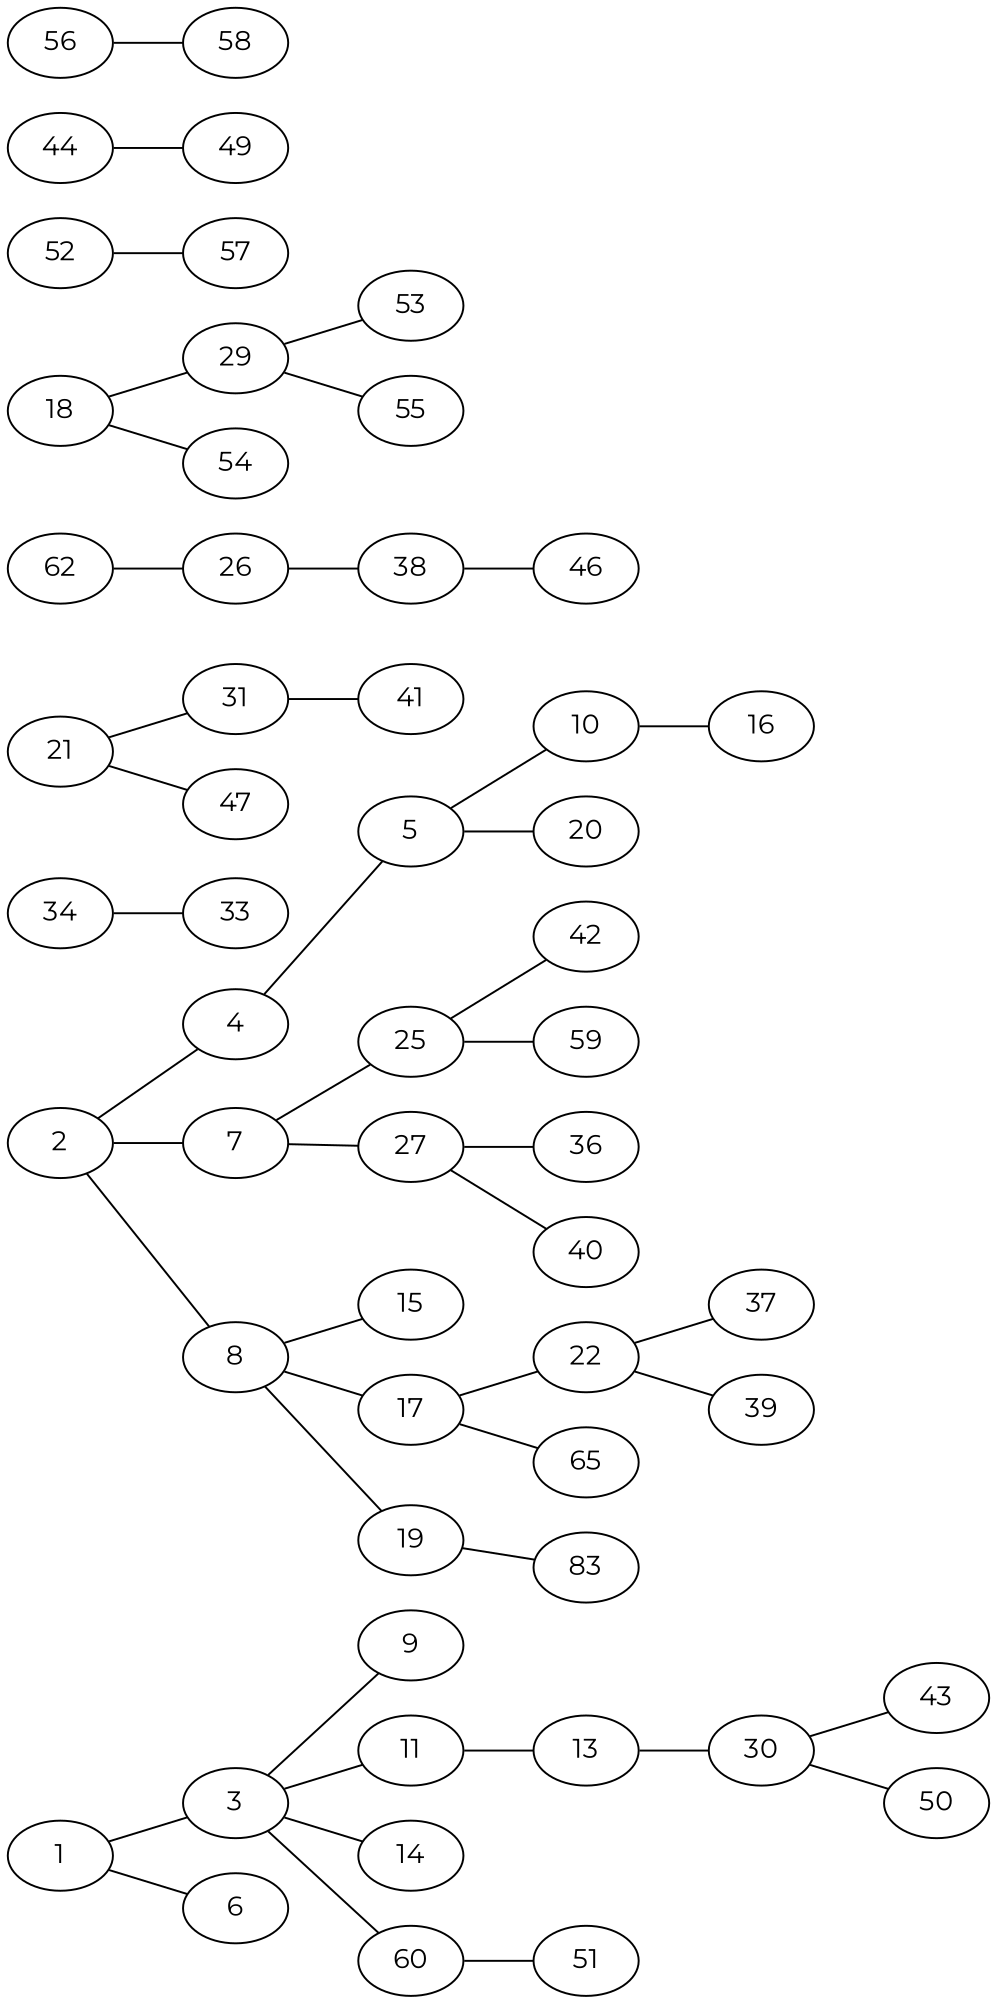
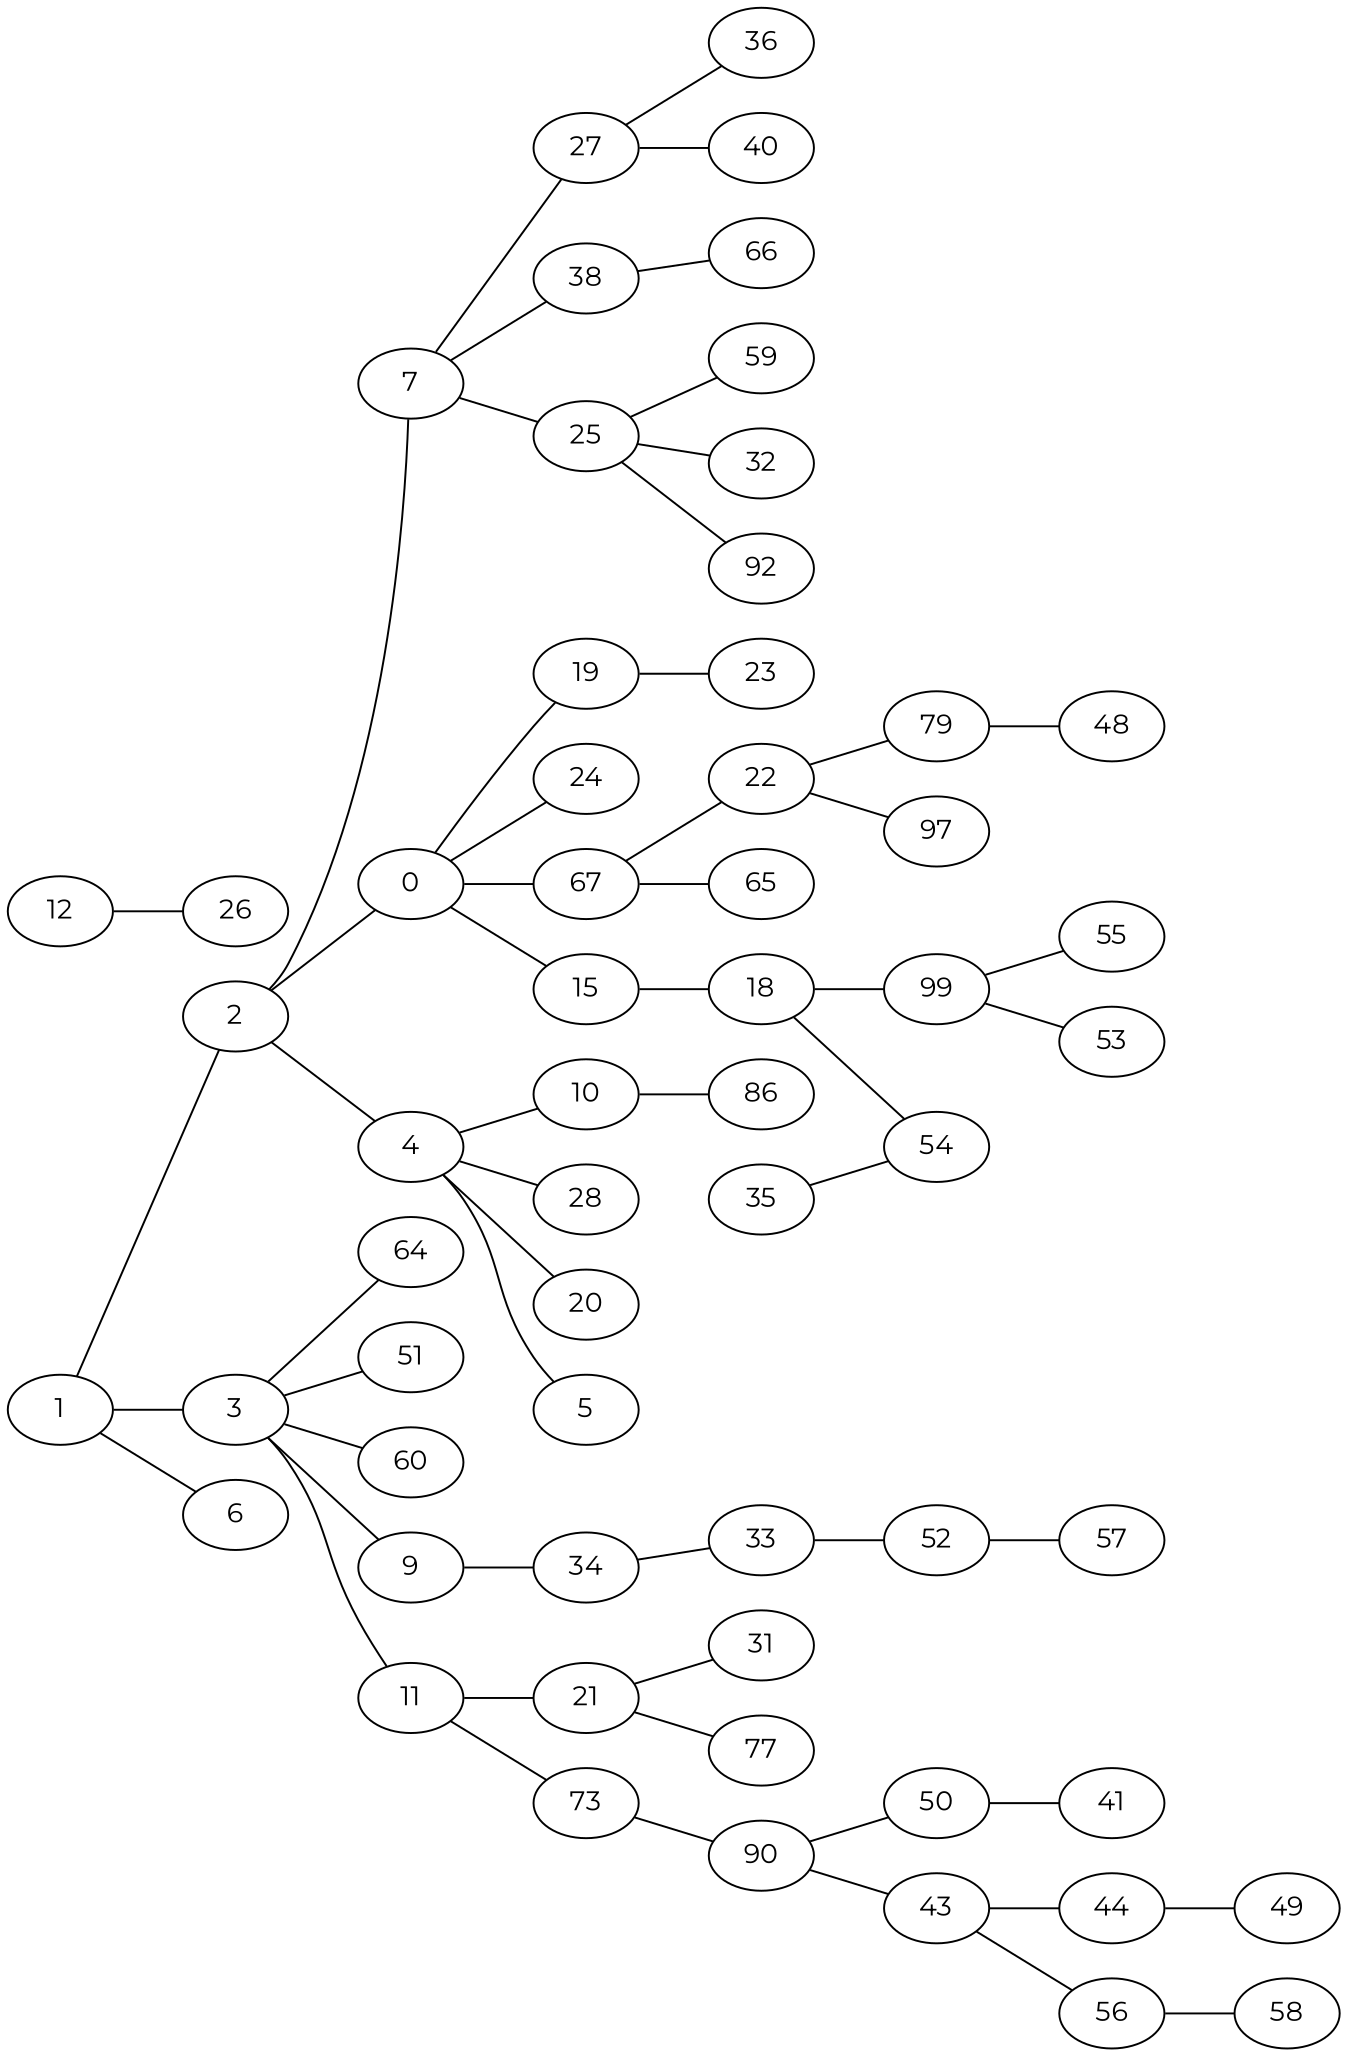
  graph {
    fontname=Montserrat
    rankdir=LR
    node [fontname=Montserrat]
    edge [fontname=Montserrat]
    1
    2
    3
    6
    4
    7
-   8
+   8 [label=0]
    9
    11
-   14
+   14 [label=64]
    51
    60
    5
    10
+   28
    25
    27
    15
-   17
+   17 [label=67]
    19
+   24
    34
-   13
+   13 [label=73]
    21
-   12 [label=62]
+   12
    26
    20
-   16
-   42
+   16 [label=86]
+   32
+   42 [label=92]
    59
    36
    40
    18
    22
    n36 [label=65]
-   23 [label=83]
+   23
    33
-   30
+   30 [label=90]
    31
-   47
+   47 [label=77]
    38
-   29
+   29 [label=99]
    54
-   37
-   39
+   37 [label=97]
+   39 [label=79]
    52
    43
    50
    41
-   46
+   46 [label=66]
    44
    56
    53
    55
+   35
+   48
    57
    49
    58
+   1 -- 2
    1 -- 3
    1 -- 6
    2 -- 4
    2 -- 7
    2 -- 8
    3 -- 9
    3 -- 11
    3 -- 14
-   60 -- 51
+   3 -- 51
    3 -- 60
    4 -- 5
-   5 -- 10
+   4 -- 10
+   4 -- 28
    7 -- 25
    7 -- 27
    8 -- 15
    8 -- 17
    8 -- 19
+   8 -- 24
+   9 -- 34
    11 -- 13
-   5 -- 20
+   11 -- 21
+   4 -- 20
    10 -- 16
+   25 -- 32
    25 -- 42
    25 -- 59
    27 -- 36
    27 -- 40
+   15 -- 18
    17 -- 22
    17 -- n36
    19 -- 23
    34 -- 33
    13 -- 30
    21 -- 31
    21 -- 47
    12 -- 26
-   26 -- 38
+   7 -- 38
    18 -- 29
    18 -- 54
    22 -- 37
    22 -- 39
+   33 -- 52
    30 -- 43
    30 -- 50
-   31 -- 41
+   50 -- 41
    38 -- 46
    29 -- 53
    29 -- 55
+   39 -- 48
    52 -- 57
+   43 -- 44
+   43 -- 56
    44 -- 49
    56 -- 58
+   35 -- 54
  }
